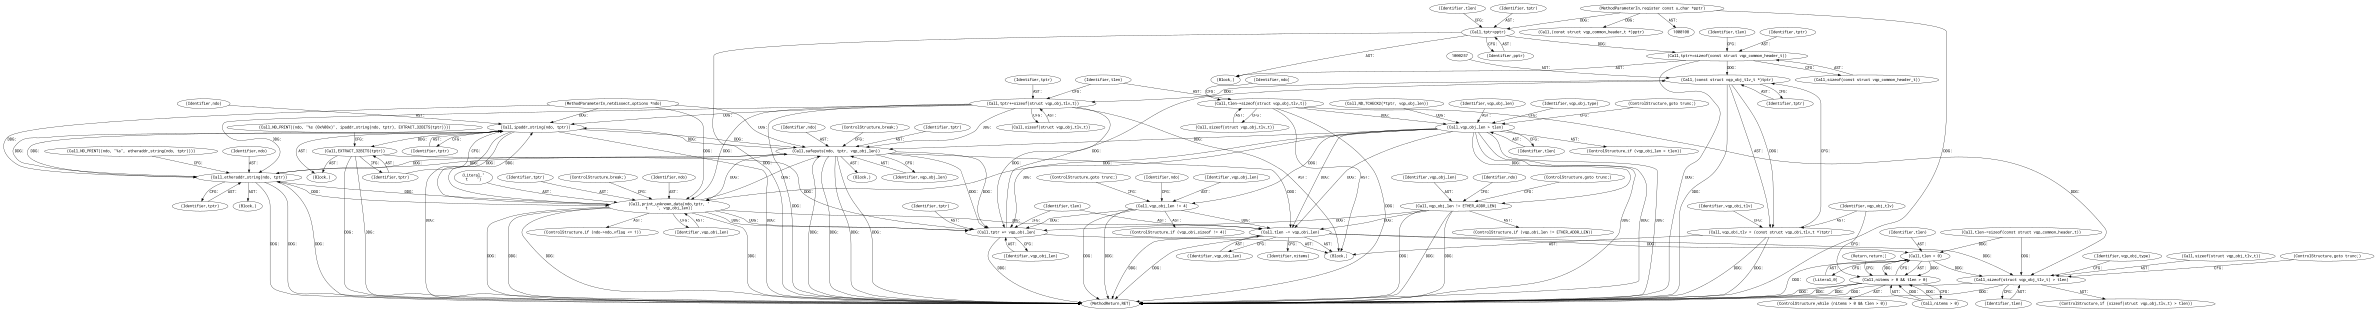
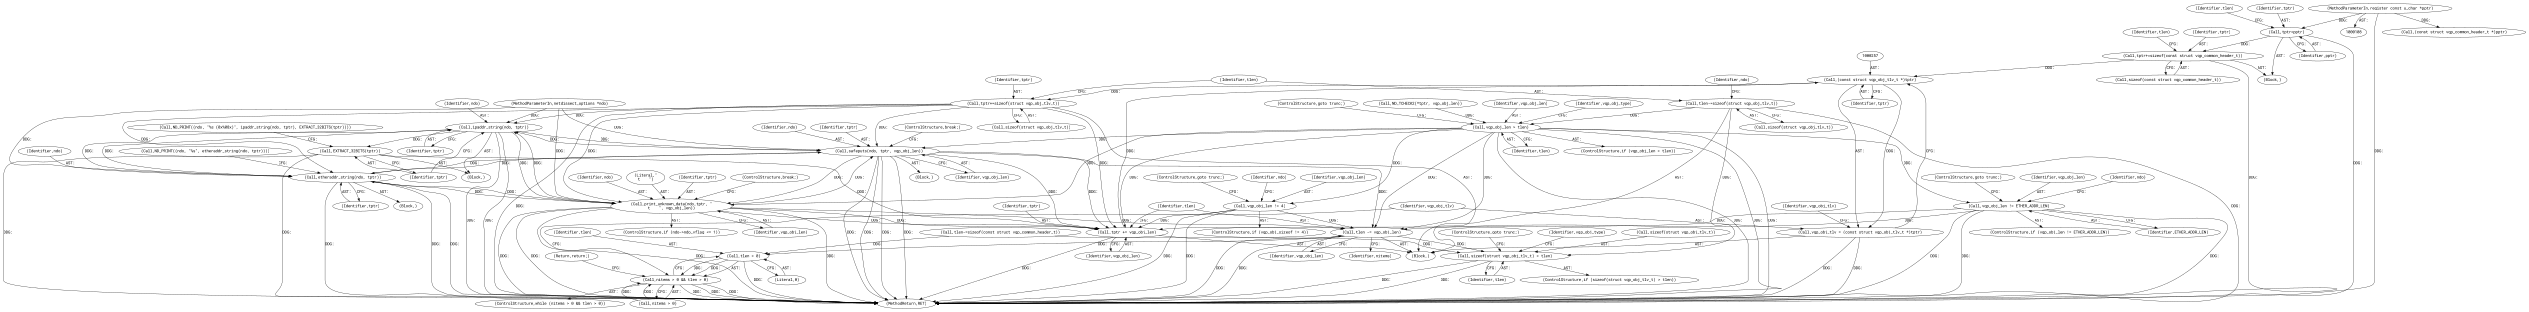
  digraph {
    fontname="Roboto Mono"
    node [fontname="Roboto Mono"]
    edge [fontname="Roboto Mono"]
    n1 [label="(Call,tptr+=sizeof(const struct vqp_common_header_t))"]
    n2 [label="(Call,(const struct vqp_obj_tlv_t *)tptr)"]
    n3 [label="(Block,)"]
    n4 [label="(Call,sizeof(const struct vqp_common_header_t))"]
    n5 [label="(MethodReturn,RET)"]
    n6 [label="(Call,vqp_obj_tlv = (const struct vqp_obj_tlv_t *)tptr)"]
    n7 [label="(Call,tptr+=sizeof(struct vqp_obj_tlv_t))"]
    n8 [label="(Identifier,tptr)"]
    n9 [label="(Call,tptr=pptr)"]
    n10 [label="(Identifier,pptr)"]
    n11 [label="(MethodParameterIn,register const u_char *pptr)"]
    n12 [label="(Call,(const struct vqp_common_header_t *)pptr)"]
    1000108
    n14 [label="(Block,)"]
    n15 [label="(Call,ipaddr_string(ndo, tptr))"]
    n16 [label="(Call,tptr += vqp_obj_len)"]
    n17 [label="(Call,safeputs(ndo, tptr, vqp_obj_len))"]
    n18 [label="(Call,etheraddr_string(ndo, tptr))"]
    n19 [label="(Call,print_unknown_data(ndo,tptr, \"\n\t    \", vqp_obj_len))"]
    n20 [label="(Call,sizeof(struct vqp_obj_tlv_t))"]
    n21 [label="(Call,EXTRACT_32BITS(tptr))"]
    n22 [label="(Identifier,tptr)"]
    n23 [label="(Block,)"]
    n24 [label="(Identifier,vqp_obj_len)"]
    n25 [label="(Call,tlen -= vqp_obj_len)"]
    n26 [label="(Block,)"]
    n27 [label="(Identifier,vqp_obj_len)"]
    n28 [label="(Block,)"]
    n29 [label="(Identifier,tptr)"]
    n30 [label="(ControlStructure,if (ndo->ndo_vflag <= 1))"]
    n31 [label="(Identifier,vqp_obj_len)"]
    n32 [label="(Identifier,tptr)"]
    n33 [label="(Call,tlen > 0)"]
    n34 [label="(Call,sizeof(struct vqp_obj_tlv_t) > tlen)"]
    n35 [label="(Identifier,vqp_obj_len)"]
    n36 [label="(Identifier,nitems)"]
    n37 [label="(Call,nitems > 0 && tlen > 0)"]
    n38 [label="(Literal,0)"]
    n39 [label="(ControlStructure,if (sizeof(struct vqp_obj_tlv_t) > tlen))"]
    n40 [label="(Identifier,tlen)"]
    n41 [label="(Call,nitems > 0)"]
    n42 [label="(ControlStructure,while (nitems > 0 && tlen > 0))"]
    n43 [label="(Call,tlen-=sizeof(struct vqp_obj_tlv_t))"]
    n44 [label="(Call,vqp_obj_len > tlen)"]
    n45 [label="(Call,sizeof(struct vqp_obj_tlv_t))"]
    n46 [label="(Call,vqp_obj_len != 4)"]
    n47 [label="(Call,vqp_obj_len != ETHER_ADDR_LEN)"]
    n48 [label="(Identifier,tlen)"]
    n49 [label="(ControlStructure,if (vqp_obj_len > tlen))"]
    n50 [label="(ControlStructure,if (vqp_obj_sizeof != 4))"]
    n51 [label="(ControlStructure,if (vqp_obj_len != ETHER_ADDR_LEN))"]
+   n52 [label="(Identifier,ETHER_ADDR_LEN)"]
    n53 [label="(Identifier,tlen)"]
    n54 [label="(Call,tlen-=sizeof(const struct vqp_common_header_t))"]
    n55 [label="(Identifier,tlen)"]
    n56 [label="(ControlStructure,goto trunc;)"]
    n57 [label="(Identifier,ndo)"]
    n58 [label="(Identifier,ndo)"]
    n59 [label="(Identifier,vqp_obj_type)"]
    n60 [label="(Identifier,ndo)"]
    n61 [label="(Identifier,vqp_obj_len)"]
    n62 [label="(Identifier,tlen)"]
    n63 [label="(Literal,\"\n\t    \")"]
    n64 [label="(MethodParameterIn,netdissect_options *ndo)"]
    n65 [label="(Identifier,vqp_obj_tlv)"]
    n66 [label="(Return,return;)"]
    n67 [label="(Identifier,tptr)"]
    n68 [label="(ControlStructure,goto trunc;)"]
    n69 [label="(Identifier,ndo)"]
    n70 [label="(Identifier,vqp_obj_tlv)"]
    n71 [label="(Identifier,tptr)"]
    n72 [label="(Call,sizeof(struct vqp_obj_tlv_t))"]
    n73 [label="(Identifier,tptr)"]
    n74 [label="(Call,ND_PRINT((ndo, \"%s (0x%08x)\", ipaddr_string(ndo, tptr), EXTRACT_32BITS(tptr))))"]
    n75 [label="(Identifier,vqp_obj_len)"]
    n76 [label="(Call,ND_TCHECK2(*tptr, vqp_obj_len))"]
    n77 [label="(ControlStructure,break;)"]
    n78 [label="(ControlStructure,goto trunc;)"]
    n79 [label="(Call,ND_PRINT((ndo, \"%s\", etheraddr_string(ndo, tptr))))"]
    n80 [label="(Identifier,tptr)"]
    n81 [label="(Identifier,ndo)"]
    n82 [label="(Identifier,vqp_obj_len)"]
    n83 [label="(Identifier,ndo)"]
    n84 [label="(Identifier,tlen)"]
    n85 [label="(Identifier,tptr)"]
    n86 [label="(Identifier,tptr)"]
    n87 [label="(ControlStructure,break;)"]
    n88 [label="(Identifier,ndo)"]
    n89 [label="(Identifier,tlen)"]
    n90 [label="(ControlStructure,goto trunc;)"]
    n91 [label="(Identifier,vqp_obj_type)"]
    1000257
    n1 -> n2 [label="DDG: "]
    n1 -> n3 [label="AST: "]
    n1 -> n4 [label="CFG: "]
    n1 -> n5 [label="DDG: "]
-   n2 -> n5 [label="DDG: "]
    n2 -> n6 [label="AST: "]
    n2 -> n6 [label="DDG: "]
    n2 -> n7 [label="DDG: "]
    n2 -> n8 [label="CFG: "]
    n4 -> n1 [label="AST: "]
    n6 -> n2 [label="CFG: "]
    n6 -> n5 [label="DDG: "]
    n6 -> n5 [label="DDG: "]
    n6 -> n14 [label="AST: "]
    n7 -> n5 [label="DDG: "]
    n7 -> n14 [label="AST: "]
    n7 -> n15 [label="DDG: "]
    n7 -> n16 [label="DDG: "]
    n7 -> n17 [label="DDG: "]
    n7 -> n18 [label="DDG: "]
    n7 -> n19 [label="DDG: "]
    n7 -> n20 [label="CFG: "]
    n8 -> n2 [label="AST: "]
    n9 -> n1 [label="DDG: "]
    n9 -> n3 [label="AST: "]
    n9 -> n5 [label="DDG: "]
    n9 -> n10 [label="CFG: "]
    n10 -> n9 [label="AST: "]
    n11 -> n5 [label="DDG: "]
    n11 -> n9 [label="DDG: "]
    n11 -> n12 [label="DDG: "]
    n11 -> 1000108 [label="AST: "]
    n15 -> n5 [label="DDG: "]
    n15 -> n5 [label="DDG: "]
    n15 -> n17 [label="DDG: "]
    n15 -> n18 [label="DDG: "]
    n15 -> n19 [label="DDG: "]
    n15 -> n21 [label="DDG: "]
    n15 -> n22 [label="CFG: "]
    n15 -> n23 [label="AST: "]
    n16 -> n2 [label="DDG: "]
    n16 -> n5 [label="DDG: "]
    n16 -> n14 [label="AST: "]
    n16 -> n24 [label="CFG: "]
    n17 -> n5 [label="DDG: "]
    n17 -> n5 [label="DDG: "]
    n17 -> n5 [label="DDG: "]
    n17 -> n5 [label="DDG: "]
    n17 -> n15 [label="DDG: "]
    n17 -> n16 [label="DDG: "]
    n17 -> n16 [label="DDG: "]
    n17 -> n18 [label="DDG: "]
    n17 -> n19 [label="DDG: "]
    n17 -> n25 [label="DDG: "]
    n17 -> n26 [label="AST: "]
    n17 -> n27 [label="CFG: "]
    n18 -> n5 [label="DDG: "]
    n18 -> n5 [label="DDG: "]
    n18 -> n5 [label="DDG: "]
    n18 -> n15 [label="DDG: "]
    n18 -> n17 [label="DDG: "]
    n18 -> n19 [label="DDG: "]
    n18 -> n28 [label="AST: "]
    n18 -> n29 [label="CFG: "]
    n19 -> n5 [label="DDG: "]
    n19 -> n5 [label="DDG: "]
    n19 -> n5 [label="DDG: "]
    n19 -> n5 [label="DDG: "]
    n19 -> n15 [label="DDG: "]
    n19 -> n16 [label="DDG: "]
    n19 -> n16 [label="DDG: "]
    n19 -> n17 [label="DDG: "]
    n19 -> n18 [label="DDG: "]
    n19 -> n25 [label="DDG: "]
    n19 -> n30 [label="AST: "]
    n19 -> n31 [label="CFG: "]
    n20 -> n7 [label="AST: "]
    n21 -> n5 [label="DDG: "]
    n21 -> n5 [label="DDG: "]
    n21 -> n16 [label="DDG: "]
    n21 -> n23 [label="AST: "]
    n21 -> n32 [label="CFG: "]
    n22 -> n15 [label="AST: "]
    n24 -> n16 [label="AST: "]
    n25 -> n5 [label="DDG: "]
    n25 -> n5 [label="DDG: "]
    n25 -> n14 [label="AST: "]
    n25 -> n33 [label="DDG: "]
    n25 -> n34 [label="DDG: "]
    n25 -> n35 [label="CFG: "]
    n25 -> n36 [label="CFG: "]
    n27 -> n17 [label="AST: "]
    n29 -> n18 [label="AST: "]
    n31 -> n19 [label="AST: "]
    n32 -> n15 [label="CFG: "]
    n32 -> n21 [label="AST: "]
    n33 -> n5 [label="DDG: "]
-   n33 -> n34 [label="DDG: "]
    n33 -> n37 [label="AST: "]
    n33 -> n37 [label="DDG: "]
    n33 -> n37 [label="DDG: "]
    n33 -> n38 [label="CFG: "]
    n34 -> n5 [label="DDG: "]
    n34 -> n5 [label="DDG: "]
    n34 -> n39 [label="AST: "]
    n34 -> n40 [label="CFG: "]
    n35 -> n25 [label="AST: "]
    n37 -> n5 [label="DDG: "]
    n37 -> n5 [label="DDG: "]
    n37 -> n5 [label="DDG: "]
    n37 -> n33 [label="CFG: "]
    n37 -> n41 [label="CFG: "]
    n37 -> n42 [label="AST: "]
    n38 -> n33 [label="AST: "]
    n40 -> n34 [label="AST: "]
    n41 -> n37 [label="AST: "]
    n41 -> n37 [label="DDG: "]
    n41 -> n37 [label="DDG: "]
    n43 -> n5 [label="DDG: "]
    n43 -> n14 [label="AST: "]
    n43 -> n34 [label="DDG: "]
    n43 -> n44 [label="DDG: "]
    n43 -> n45 [label="CFG: "]
    n44 -> n5 [label="DDG: "]
    n44 -> n5 [label="DDG: "]
    n44 -> n5 [label="DDG: "]
    n44 -> n16 [label="DDG: "]
    n44 -> n17 [label="DDG: "]
    n44 -> n19 [label="DDG: "]
    n44 -> n25 [label="DDG: "]
    n44 -> n25 [label="DDG: "]
    n44 -> n46 [label="DDG: "]
    n44 -> n47 [label="DDG: "]
    n44 -> n48 [label="CFG: "]
    n44 -> n49 [label="AST: "]
    n45 -> n43 [label="AST: "]
    n46 -> n5 [label="DDG: "]
    n46 -> n5 [label="DDG: "]
    n46 -> n16 [label="DDG: "]
    n46 -> n25 [label="DDG: "]
    n46 -> n50 [label="AST: "]
    n47 -> n5 [label="DDG: "]
    n47 -> n5 [label="DDG: "]
    n47 -> n5 [label="DDG: "]
    n47 -> n16 [label="DDG: "]
    n47 -> n25 [label="DDG: "]
    n47 -> n51 [label="AST: "]
+   n47 -> n52 [label="CFG: "]
    n48 -> n44 [label="AST: "]
+   n52 -> n47 [label="AST: "]
    n53 -> n1 [label="CFG: "]
    n54 -> n33 [label="DDG: "]
    n54 -> n34 [label="DDG: "]
    n55 -> n16 [label="CFG: "]
    n55 -> n25 [label="AST: "]
    n56 -> n44 [label="CFG: "]
    n57 -> n46 [label="CFG: "]
    n58 -> n43 [label="CFG: "]
    n59 -> n34 [label="CFG: "]
    n60 -> n15 [label="AST: "]
    n61 -> n46 [label="AST: "]
    n62 -> n7 [label="CFG: "]
    n62 -> n43 [label="AST: "]
    n63 -> n19 [label="AST: "]
    n64 -> n15 [label="DDG: "]
    n64 -> n17 [label="DDG: "]
    n64 -> n18 [label="DDG: "]
    n64 -> n19 [label="DDG: "]
    n65 -> n6 [label="AST: "]
    n65 -> n37 [label="CFG: "]
    n66 -> n37 [label="CFG: "]
    n67 -> n19 [label="AST: "]
    n68 -> n47 [label="CFG: "]
    n69 -> n17 [label="AST: "]
    n70 -> n6 [label="CFG: "]
    n71 -> n16 [label="AST: "]
    n72 -> n34 [label="AST: "]
    n73 -> n7 [label="AST: "]
    n74 -> n21 [label="CFG: "]
    n75 -> n47 [label="AST: "]
    n76 -> n44 [label="DDG: "]
    n77 -> n19 [label="CFG: "]
    n78 -> n34 [label="CFG: "]
    n79 -> n18 [label="CFG: "]
    n80 -> n17 [label="AST: "]
    n81 -> n19 [label="AST: "]
    n82 -> n44 [label="AST: "]
    n83 -> n47 [label="CFG: "]
    n84 -> n9 [label="CFG: "]
    n85 -> n9 [label="AST: "]
    n86 -> n1 [label="AST: "]
    n87 -> n17 [label="CFG: "]
    n88 -> n18 [label="AST: "]
    n89 -> n33 [label="AST: "]
    n90 -> n46 [label="CFG: "]
    n91 -> n44 [label="CFG: "]
    1000257 -> n2 [label="AST: "]
  }
